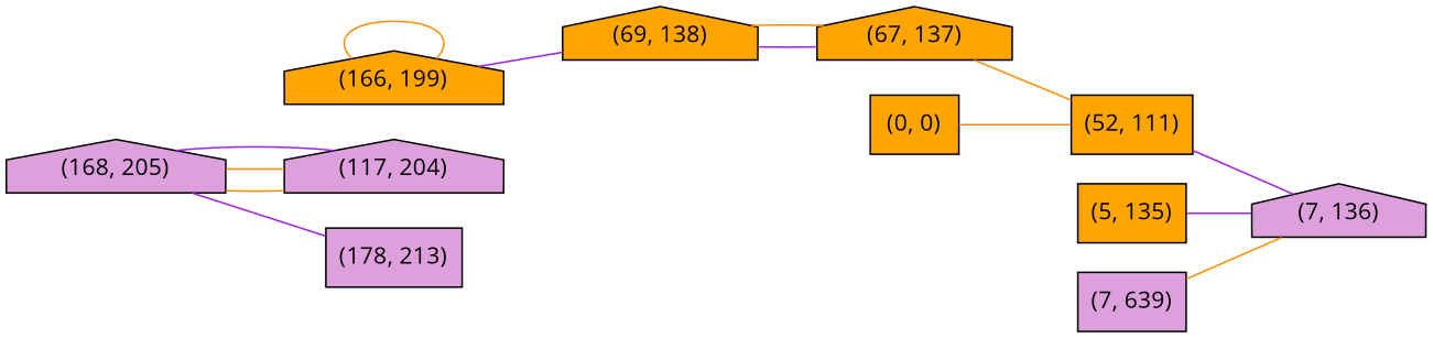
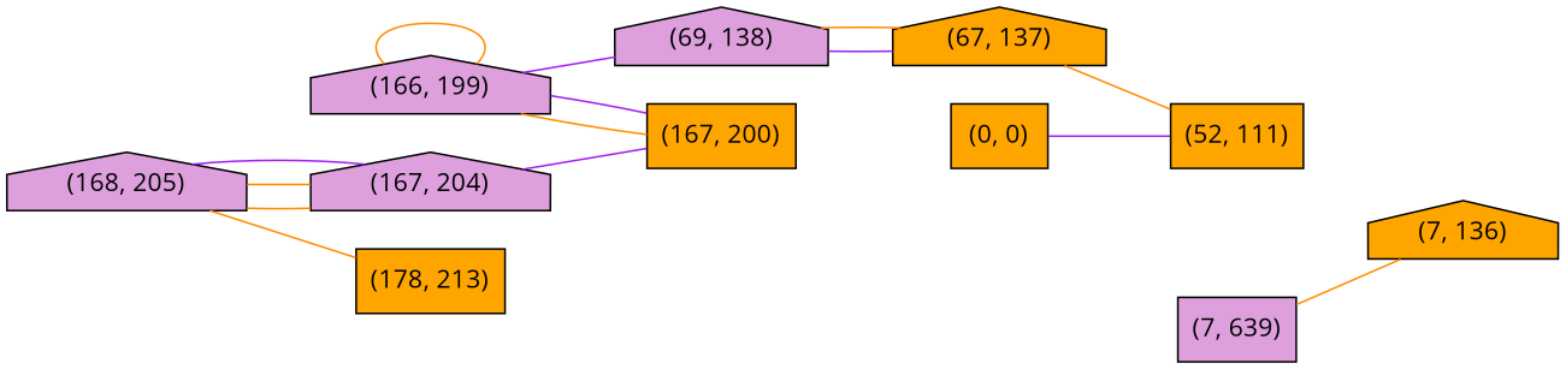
  graph {
    fontname="Open Sans"
    rankdir=LR
    node [fillcolor=orange fontname="Open Sans" shape=house style=filled]
    edge [color=darkorange fontname="Open Sans" weight=1]
-   "(166, 199)"
-   "(69, 138)"
+   "(166, 199)" [fillcolor=plum]
+   "(69, 138)" [fillcolor=plum]
+   "(167, 200)" [shape=box]
    "(67, 137)"
    "(0, 0)" [shape=box]
    "(52, 111)" [shape=box]
-   "(7, 136)" [fillcolor=plum]
+   "(7, 136)"
    "(168, 205)" [fillcolor=plum]
-   "(167, 204)" [fillcolor=plum label="(117, 204)"]
-   "(178, 213)" [fillcolor=plum shape=box]
-   "(5, 135)" [shape=box]
+   "(167, 204)" [fillcolor=plum]
+   "(178, 213)" [shape=box]
    n12 [fillcolor=plum label="(7, 639)" shape=box]
    "(166, 199)" -- "(166, 199)" [weight=2]
    "(166, 199)" -- "(69, 138)" [color=purple]
+   "(166, 199)" -- "(167, 200)"
+   "(166, 199)" -- "(167, 200)" [color=purple]
    "(69, 138)" -- "(67, 137)" [color=purple]
    "(69, 138)" -- "(67, 137)"
    "(67, 137)" -- "(52, 111)"
-   "(0, 0)" -- "(52, 111)" [weight=4]
-   "(52, 111)" -- "(7, 136)" [color=purple]
+   "(0, 0)" -- "(52, 111)" [color=purple weight=4]
    "(168, 205)" -- "(167, 204)"
    "(168, 205)" -- "(167, 204)"
    "(168, 205)" -- "(167, 204)" [color=purple]
-   "(168, 205)" -- "(178, 213)" [color=purple]
-   "(5, 135)" -- "(7, 136)" [color=purple]
+   "(168, 205)" -- "(178, 213)"
+   "(167, 204)" -- "(167, 200)" [color=purple]
    n12 -- "(7, 136)"
  }
